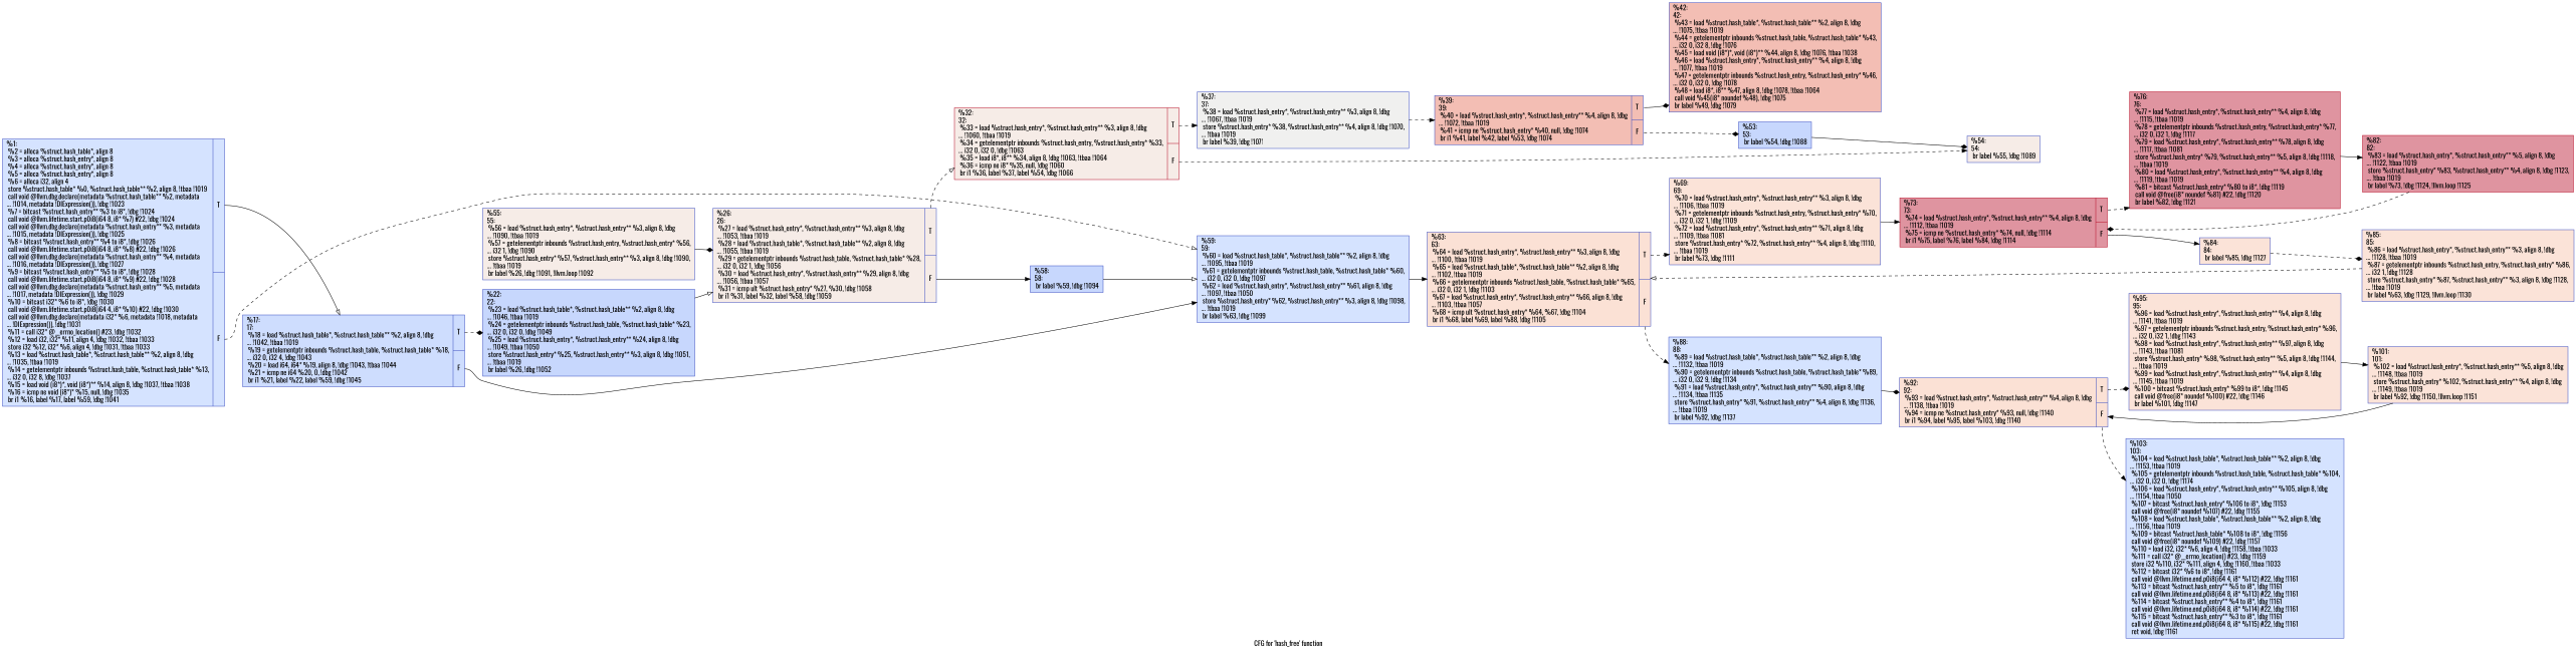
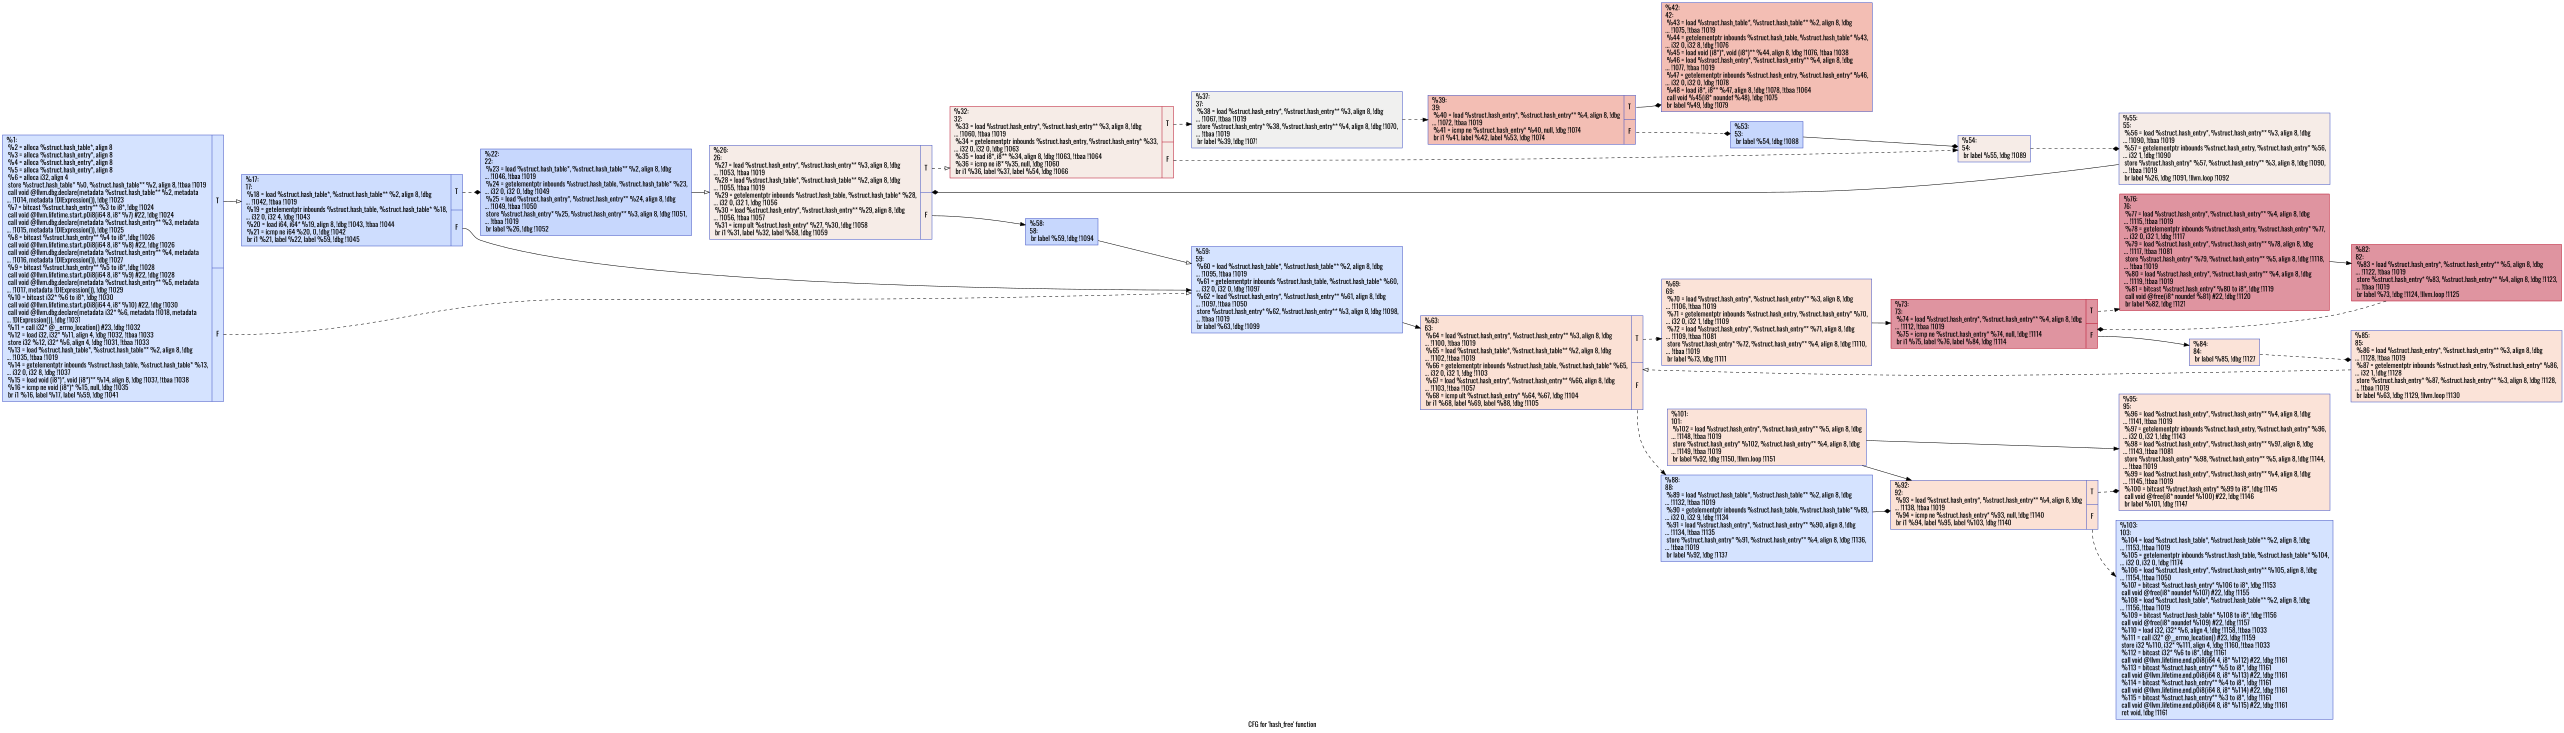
  digraph {
    fontname=Oswald
    label="CFG for 'hash_free' function"
    rankdir=LR
    node [color="#3d50c3ff" fillcolor="#f6bfa670" fontname=Oswald shape=record style=filled]
    edge [arrowhead=normal fontname=Oswald style=dashed]
    n1 [fillcolor="#a1c0ff70" label="{%1:\l  %2 = alloca %struct.hash_table*, align 8\l  %3 = alloca %struct.hash_entry*, align 8\l  %4 = alloca %struct.hash_entry*, align 8\l  %5 = alloca %struct.hash_entry*, align 8\l  %6 = alloca i32, align 4\l  store %struct.hash_table* %0, %struct.hash_table** %2, align 8, !tbaa !1019\l  call void @llvm.dbg.declare(metadata %struct.hash_table** %2, metadata\l... !1014, metadata !DIExpression()), !dbg !1023\l  %7 = bitcast %struct.hash_entry** %3 to i8*, !dbg !1024\l  call void @llvm.lifetime.start.p0i8(i64 8, i8* %7) #22, !dbg !1024\l  call void @llvm.dbg.declare(metadata %struct.hash_entry** %3, metadata\l... !1015, metadata !DIExpression()), !dbg !1025\l  %8 = bitcast %struct.hash_entry** %4 to i8*, !dbg !1026\l  call void @llvm.lifetime.start.p0i8(i64 8, i8* %8) #22, !dbg !1026\l  call void @llvm.dbg.declare(metadata %struct.hash_entry** %4, metadata\l... !1016, metadata !DIExpression()), !dbg !1027\l  %9 = bitcast %struct.hash_entry** %5 to i8*, !dbg !1028\l  call void @llvm.lifetime.start.p0i8(i64 8, i8* %9) #22, !dbg !1028\l  call void @llvm.dbg.declare(metadata %struct.hash_entry** %5, metadata\l... !1017, metadata !DIExpression()), !dbg !1029\l  %10 = bitcast i32* %6 to i8*, !dbg !1030\l  call void @llvm.lifetime.start.p0i8(i64 4, i8* %10) #22, !dbg !1030\l  call void @llvm.dbg.declare(metadata i32* %6, metadata !1018, metadata\l... !DIExpression()), !dbg !1031\l  %11 = call i32* @__errno_location() #23, !dbg !1032\l  %12 = load i32, i32* %11, align 4, !dbg !1032, !tbaa !1033\l  store i32 %12, i32* %6, align 4, !dbg !1031, !tbaa !1033\l  %13 = load %struct.hash_table*, %struct.hash_table** %2, align 8, !dbg\l... !1035, !tbaa !1019\l  %14 = getelementptr inbounds %struct.hash_table, %struct.hash_table* %13,\l... i32 0, i32 8, !dbg !1037\l  %15 = load void (i8*)*, void (i8*)** %14, align 8, !dbg !1037, !tbaa !1038\l  %16 = icmp ne void (i8*)* %15, null, !dbg !1035\l  br i1 %16, label %17, label %59, !dbg !1041\l|{<s0>T|<s1>F}}"]
    n2 [fillcolor="#8fb1fe70" label="{%17:\l17:                                               \l  %18 = load %struct.hash_table*, %struct.hash_table** %2, align 8, !dbg\l... !1042, !tbaa !1019\l  %19 = getelementptr inbounds %struct.hash_table, %struct.hash_table* %18,\l... i32 0, i32 4, !dbg !1043\l  %20 = load i64, i64* %19, align 8, !dbg !1043, !tbaa !1044\l  %21 = icmp ne i64 %20, 0, !dbg !1042\l  br i1 %21, label %22, label %59, !dbg !1045\l|{<s0>T|<s1>F}}"]
    n3 [fillcolor="#a1c0ff70" label="{%59:\l59:                                               \l  %60 = load %struct.hash_table*, %struct.hash_table** %2, align 8, !dbg\l... !1095, !tbaa !1019\l  %61 = getelementptr inbounds %struct.hash_table, %struct.hash_table* %60,\l... i32 0, i32 0, !dbg !1097\l  %62 = load %struct.hash_entry*, %struct.hash_entry** %61, align 8, !dbg\l... !1097, !tbaa !1050\l  store %struct.hash_entry* %62, %struct.hash_entry** %3, align 8, !dbg !1098,\l... !tbaa !1019\l  br label %63, !dbg !1099\l}"]
    n4 [fillcolor="#81a4fb70" label="{%22:\l22:                                               \l  %23 = load %struct.hash_table*, %struct.hash_table** %2, align 8, !dbg\l... !1046, !tbaa !1019\l  %24 = getelementptr inbounds %struct.hash_table, %struct.hash_table* %23,\l... i32 0, i32 0, !dbg !1049\l  %25 = load %struct.hash_entry*, %struct.hash_entry** %24, align 8, !dbg\l... !1049, !tbaa !1050\l  store %struct.hash_entry* %25, %struct.hash_entry** %3, align 8, !dbg !1051,\l... !tbaa !1019\l  br label %26, !dbg !1052\l}"]
    n5 [fillcolor="#f7bca170" label="{%63:\l63:                                               \l  %64 = load %struct.hash_entry*, %struct.hash_entry** %3, align 8, !dbg\l... !1100, !tbaa !1019\l  %65 = load %struct.hash_table*, %struct.hash_table** %2, align 8, !dbg\l... !1102, !tbaa !1019\l  %66 = getelementptr inbounds %struct.hash_table, %struct.hash_table* %65,\l... i32 0, i32 1, !dbg !1103\l  %67 = load %struct.hash_entry*, %struct.hash_entry** %66, align 8, !dbg\l... !1103, !tbaa !1057\l  %68 = icmp ult %struct.hash_entry* %64, %67, !dbg !1104\l  br i1 %68, label %69, label %88, !dbg !1105\l|{<s0>T|<s1>F}}"]
    n6 [fillcolor="#ead5c970" label="{%26:\l26:                                               \l  %27 = load %struct.hash_entry*, %struct.hash_entry** %3, align 8, !dbg\l... !1053, !tbaa !1019\l  %28 = load %struct.hash_table*, %struct.hash_table** %2, align 8, !dbg\l... !1055, !tbaa !1019\l  %29 = getelementptr inbounds %struct.hash_table, %struct.hash_table* %28,\l... i32 0, i32 1, !dbg !1056\l  %30 = load %struct.hash_entry*, %struct.hash_entry** %29, align 8, !dbg\l... !1056, !tbaa !1057\l  %31 = icmp ult %struct.hash_entry* %27, %30, !dbg !1058\l  br i1 %31, label %32, label %58, !dbg !1059\l|{<s0>T|<s1>F}}"]
    n7 [label="{%69:\l69:                                               \l  %70 = load %struct.hash_entry*, %struct.hash_entry** %3, align 8, !dbg\l... !1106, !tbaa !1019\l  %71 = getelementptr inbounds %struct.hash_entry, %struct.hash_entry* %70,\l... i32 0, i32 1, !dbg !1109\l  %72 = load %struct.hash_entry*, %struct.hash_entry** %71, align 8, !dbg\l... !1109, !tbaa !1081\l  store %struct.hash_entry* %72, %struct.hash_entry** %4, align 8, !dbg !1110,\l... !tbaa !1019\l  br label %73, !dbg !1111\l}"]
    n8 [fillcolor="#a1c0ff70" label="{%88:\l88:                                               \l  %89 = load %struct.hash_table*, %struct.hash_table** %2, align 8, !dbg\l... !1132, !tbaa !1019\l  %90 = getelementptr inbounds %struct.hash_table, %struct.hash_table* %89,\l... i32 0, i32 9, !dbg !1134\l  %91 = load %struct.hash_entry*, %struct.hash_entry** %90, align 8, !dbg\l... !1134, !tbaa !1135\l  store %struct.hash_entry* %91, %struct.hash_entry** %4, align 8, !dbg !1136,\l... !tbaa !1019\l  br label %92, !dbg !1137\l}"]
    n9 [color="#b70d28ff" fillcolor="#ead5c970" label="{%32:\l32:                                               \l  %33 = load %struct.hash_entry*, %struct.hash_entry** %3, align 8, !dbg\l... !1060, !tbaa !1019\l  %34 = getelementptr inbounds %struct.hash_entry, %struct.hash_entry* %33,\l... i32 0, i32 0, !dbg !1063\l  %35 = load i8*, i8** %34, align 8, !dbg !1063, !tbaa !1064\l  %36 = icmp ne i8* %35, null, !dbg !1060\l  br i1 %36, label %37, label %54, !dbg !1066\l|{<s0>T|<s1>F}}"]
    n10 [fillcolor="#81a4fb70" label="{%58:\l58:                                               \l  br label %59, !dbg !1094\l}"]
    n11 [fillcolor="#dedcdb70" label="{%37:\l37:                                               \l  %38 = load %struct.hash_entry*, %struct.hash_entry** %3, align 8, !dbg\l... !1067, !tbaa !1019\l  store %struct.hash_entry* %38, %struct.hash_entry** %4, align 8, !dbg !1070,\l... !tbaa !1019\l  br label %39, !dbg !1071\l}"]
    n12 [fillcolor="#ead5c970" label="{%54:\l54:                                               \l  br label %55, !dbg !1089\l}"]
    n13 [fillcolor="#e36c5570" label="{%39:\l39:                                               \l  %40 = load %struct.hash_entry*, %struct.hash_entry** %4, align 8, !dbg\l... !1072, !tbaa !1019\l  %41 = icmp ne %struct.hash_entry* %40, null, !dbg !1074\l  br i1 %41, label %42, label %53, !dbg !1074\l|{<s0>T|<s1>F}}"]
    n14 [fillcolor="#ead5c970" label="{%55:\l55:                                               \l  %56 = load %struct.hash_entry*, %struct.hash_entry** %3, align 8, !dbg\l... !1090, !tbaa !1019\l  %57 = getelementptr inbounds %struct.hash_entry, %struct.hash_entry* %56,\l... i32 1, !dbg !1090\l  store %struct.hash_entry* %57, %struct.hash_entry** %3, align 8, !dbg !1090,\l... !tbaa !1019\l  br label %26, !dbg !1091, !llvm.loop !1092\l}"]
    n15 [fillcolor="#e36c5570" label="{%42:\l42:                                               \l  %43 = load %struct.hash_table*, %struct.hash_table** %2, align 8, !dbg\l... !1075, !tbaa !1019\l  %44 = getelementptr inbounds %struct.hash_table, %struct.hash_table* %43,\l... i32 0, i32 8, !dbg !1076\l  %45 = load void (i8*)*, void (i8*)** %44, align 8, !dbg !1076, !tbaa !1038\l  %46 = load %struct.hash_entry*, %struct.hash_entry** %4, align 8, !dbg\l... !1077, !tbaa !1019\l  %47 = getelementptr inbounds %struct.hash_entry, %struct.hash_entry* %46,\l... i32 0, i32 0, !dbg !1078\l  %48 = load i8*, i8** %47, align 8, !dbg !1078, !tbaa !1064\l  call void %45(i8* noundef %48), !dbg !1075\l  br label %49, !dbg !1079\l}"]
    n16 [fillcolor="#81a4fb70" label="{%53:\l53:                                               \l  br label %54, !dbg !1088\l}"]
    n17 [color="#b70d28ff" fillcolor="#b70d2870" label="{%73:\l73:                                               \l  %74 = load %struct.hash_entry*, %struct.hash_entry** %4, align 8, !dbg\l... !1112, !tbaa !1019\l  %75 = icmp ne %struct.hash_entry* %74, null, !dbg !1114\l  br i1 %75, label %76, label %84, !dbg !1114\l|{<s0>T|<s1>F}}"]
    n18 [fillcolor="#f7bca170" label="{%92:\l92:                                               \l  %93 = load %struct.hash_entry*, %struct.hash_entry** %4, align 8, !dbg\l... !1138, !tbaa !1019\l  %94 = icmp ne %struct.hash_entry* %93, null, !dbg !1140\l  br i1 %94, label %95, label %103, !dbg !1140\l|{<s0>T|<s1>F}}"]
    n19 [color="#b70d28ff" fillcolor="#b70d2870" label="{%76:\l76:                                               \l  %77 = load %struct.hash_entry*, %struct.hash_entry** %4, align 8, !dbg\l... !1115, !tbaa !1019\l  %78 = getelementptr inbounds %struct.hash_entry, %struct.hash_entry* %77,\l... i32 0, i32 1, !dbg !1117\l  %79 = load %struct.hash_entry*, %struct.hash_entry** %78, align 8, !dbg\l... !1117, !tbaa !1081\l  store %struct.hash_entry* %79, %struct.hash_entry** %5, align 8, !dbg !1118,\l... !tbaa !1019\l  %80 = load %struct.hash_entry*, %struct.hash_entry** %4, align 8, !dbg\l... !1119, !tbaa !1019\l  %81 = bitcast %struct.hash_entry* %80 to i8*, !dbg !1119\l  call void @free(i8* noundef %81) #22, !dbg !1120\l  br label %82, !dbg !1121\l}"]
    n20 [label="{%84:\l84:                                               \l  br label %85, !dbg !1127\l}"]
    n21 [label="{%95:\l95:                                               \l  %96 = load %struct.hash_entry*, %struct.hash_entry** %4, align 8, !dbg\l... !1141, !tbaa !1019\l  %97 = getelementptr inbounds %struct.hash_entry, %struct.hash_entry* %96,\l... i32 0, i32 1, !dbg !1143\l  %98 = load %struct.hash_entry*, %struct.hash_entry** %97, align 8, !dbg\l... !1143, !tbaa !1081\l  store %struct.hash_entry* %98, %struct.hash_entry** %5, align 8, !dbg !1144,\l... !tbaa !1019\l  %99 = load %struct.hash_entry*, %struct.hash_entry** %4, align 8, !dbg\l... !1145, !tbaa !1019\l  %100 = bitcast %struct.hash_entry* %99 to i8*, !dbg !1145\l  call void @free(i8* noundef %100) #22, !dbg !1146\l  br label %101, !dbg !1147\l}"]
    n22 [fillcolor="#a1c0ff70" label="{%103:\l103:                                              \l  %104 = load %struct.hash_table*, %struct.hash_table** %2, align 8, !dbg\l... !1153, !tbaa !1019\l  %105 = getelementptr inbounds %struct.hash_table, %struct.hash_table* %104,\l... i32 0, i32 0, !dbg !1174\l  %106 = load %struct.hash_entry*, %struct.hash_entry** %105, align 8, !dbg\l... !1154, !tbaa !1050\l  %107 = bitcast %struct.hash_entry* %106 to i8*, !dbg !1153\l  call void @free(i8* noundef %107) #22, !dbg !1155\l  %108 = load %struct.hash_table*, %struct.hash_table** %2, align 8, !dbg\l... !1156, !tbaa !1019\l  %109 = bitcast %struct.hash_table* %108 to i8*, !dbg !1156\l  call void @free(i8* noundef %109) #22, !dbg !1157\l  %110 = load i32, i32* %6, align 4, !dbg !1158, !tbaa !1033\l  %111 = call i32* @__errno_location() #23, !dbg !1159\l  store i32 %110, i32* %111, align 4, !dbg !1160, !tbaa !1033\l  %112 = bitcast i32* %6 to i8*, !dbg !1161\l  call void @llvm.lifetime.end.p0i8(i64 4, i8* %112) #22, !dbg !1161\l  %113 = bitcast %struct.hash_entry** %5 to i8*, !dbg !1161\l  call void @llvm.lifetime.end.p0i8(i64 8, i8* %113) #22, !dbg !1161\l  %114 = bitcast %struct.hash_entry** %4 to i8*, !dbg !1161\l  call void @llvm.lifetime.end.p0i8(i64 8, i8* %114) #22, !dbg !1161\l  %115 = bitcast %struct.hash_entry** %3 to i8*, !dbg !1161\l  call void @llvm.lifetime.end.p0i8(i64 8, i8* %115) #22, !dbg !1161\l  ret void, !dbg !1161\l}"]
    n23 [color="#b70d28ff" fillcolor="#b70d2870" label="{%82:\l82:                                               \l  %83 = load %struct.hash_entry*, %struct.hash_entry** %5, align 8, !dbg\l... !1122, !tbaa !1019\l  store %struct.hash_entry* %83, %struct.hash_entry** %4, align 8, !dbg !1123,\l... !tbaa !1019\l  br label %73, !dbg !1124, !llvm.loop !1125\l}"]
    n24 [label="{%85:\l85:                                               \l  %86 = load %struct.hash_entry*, %struct.hash_entry** %3, align 8, !dbg\l... !1128, !tbaa !1019\l  %87 = getelementptr inbounds %struct.hash_entry, %struct.hash_entry* %86,\l... i32 1, !dbg !1128\l  store %struct.hash_entry* %87, %struct.hash_entry** %3, align 8, !dbg !1128,\l... !tbaa !1019\l  br label %63, !dbg !1129, !llvm.loop !1130\l}"]
    n25 [label="{%101:\l101:                                              \l  %102 = load %struct.hash_entry*, %struct.hash_entry** %5, align 8, !dbg\l... !1148, !tbaa !1019\l  store %struct.hash_entry* %102, %struct.hash_entry** %4, align 8, !dbg\l... !1149, !tbaa !1019\l  br label %92, !dbg !1150, !llvm.loop !1151\l}"]
    n1 -> n2 [arrowhead=onormal style=solid tailport=s0]
    n1 -> n3 [arrowhead=onormal tailport=s1]
    n2 -> n3 [style=solid tailport=s1]
    n2 -> n4 [arrowhead=diamond tailport=s0]
    n3 -> n5 [style=solid]
    n4 -> n6 [arrowhead=onormal style=solid]
    n5 -> n7 [tailport=s0]
    n5 -> n8 [tailport=s1]
    n6 -> n9 [arrowhead=onormal tailport=s0]
    n6 -> n10 [style=solid tailport=s1]
    n7 -> n17 [style=solid]
    n8 -> n18 [arrowhead=diamond style=solid]
    n9 -> n11 [tailport=s0]
    n9 -> n12 [tailport=s1]
    n10 -> n3 [arrowhead=onormal style=solid]
    n11 -> n13
+   n12 -> n14 [arrowhead=diamond]
    n13 -> n15 [arrowhead=diamond style=solid tailport=s0]
    n13 -> n16 [arrowhead=diamond tailport=s1]
    n14 -> n6 [arrowhead=diamond style=solid]
    n16 -> n12 [arrowhead=diamond style=solid]
    n17 -> n19 [tailport=s0]
    n17 -> n20 [style=solid tailport=s1]
    n18 -> n21 [arrowhead=diamond tailport=s0]
    n18 -> n22 [tailport=s1]
    n19 -> n23 [style=solid]
    n20 -> n24 [arrowhead=diamond]
-   n21 -> n25 [style=solid]
+   n25 -> n21 [style=solid]
    n23 -> n17 [arrowhead=diamond]
    n24 -> n5 [arrowhead=onormal]
    n25 -> n18 [style=solid]
  }
